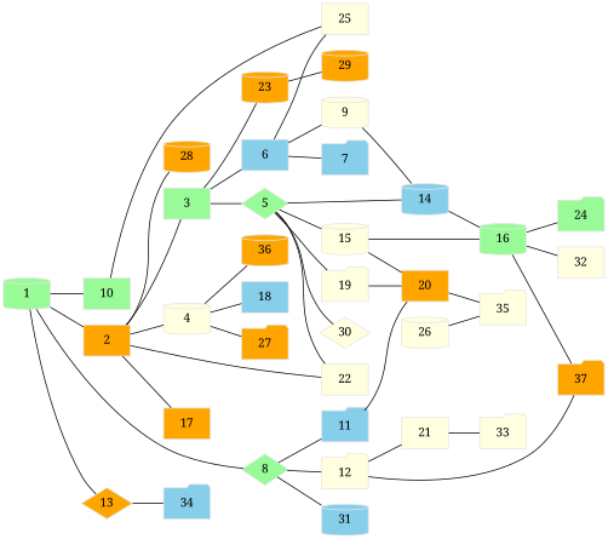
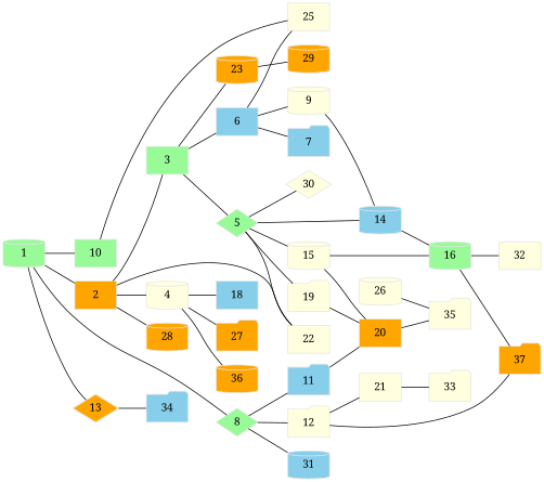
  graph {
    fontname="Noto Serif"
    rankdir=LR
    node [color=gray90 fillcolor=lightyellow fontname="Noto Serif" shape=cylinder style=filled]
    edge [fontname="Noto Serif" weight=1.0]
    1 [fillcolor=palegreen]
    2 [fillcolor=orange shape=box]
    8 [fillcolor=palegreen shape=diamond]
    10 [fillcolor=palegreen shape=box]
    13 [fillcolor=orange shape=diamond]
    3 [fillcolor=palegreen shape=box]
    4
-   17 [fillcolor=orange shape=box]
    22 [shape=box]
    28 [fillcolor=orange]
    11 [fillcolor=skyblue shape=folder]
    12 [shape=folder]
    31 [fillcolor=skyblue]
    25 [shape=box]
    34 [fillcolor=skyblue shape=folder]
    5 [fillcolor=palegreen shape=diamond]
    6 [fillcolor=skyblue shape=box]
    23 [fillcolor=orange]
    18 [fillcolor=skyblue shape=box]
    27 [fillcolor=orange shape=folder]
    36 [fillcolor=orange]
    14 [fillcolor=skyblue]
    15
    19 [shape=folder]
    30 [shape=diamond]
    7 [fillcolor=skyblue shape=folder]
    9
    29 [fillcolor=orange]
    16 [fillcolor=palegreen]
    20 [fillcolor=orange shape=box]
    21 [shape=box]
    37 [fillcolor=orange shape=folder]
    35 [shape=folder]
    33 [shape=folder]
-   24 [fillcolor=palegreen shape=folder]
    32 [shape=box]
    26
    1 -- 2
    1 -- 8
    1 -- 10 [weight=4.0]
    1 -- 13
    2 -- 3
    2 -- 4
-   2 -- 17
    2 -- 22
    2 -- 28
    8 -- 11
    8 -- 12
    8 -- 31
    10 -- 25
    13 -- 34
    3 -- 5
    3 -- 6
    3 -- 23
    4 -- 18
    4 -- 27
    4 -- 36
    11 -- 20
    12 -- 21
    12 -- 37
    5 -- 22
    5 -- 14
    5 -- 15
    5 -- 19
    5 -- 30
    6 -- 25
    6 -- 7
    6 -- 9
    23 -- 29
    14 -- 16
    15 -- 16
    15 -- 20
    19 -- 20
    9 -- 14
    16 -- 37
-   16 -- 24
    16 -- 32
    20 -- 35
    21 -- 33
    26 -- 35
  }
